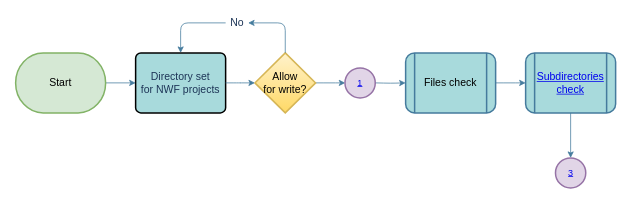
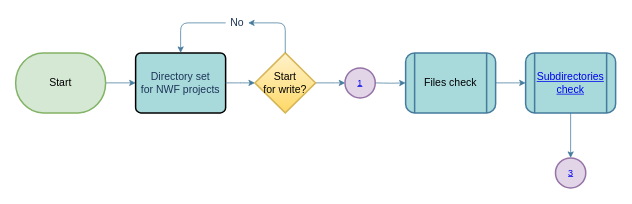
  <mxCell id="0" />
  <mxCell id="1" parent="0" />
  <mxCell id="2" style="edgeStyle=orthogonalEdgeStyle;rounded=1;orthogonalLoop=1;jettySize=auto;html=1;entryX=0;entryY=0.5;entryDx=0;entryDy=0;strokeColor=#457B9D;fillColor=#A8DADC;fontSize=14;fontColor=#1D3557;" parent="1" source="3" target="4" edge="1"><mxGeometry relative="1" as="geometry" /></mxCell>
  <mxCell id="3" value="&lt;span style=&quot;color: rgb(0, 0, 0); font-size: 14px;&quot;&gt;Start&lt;/span&gt;" style="strokeWidth=2;html=1;shape=mxgraph.flowchart.terminator;whiteSpace=wrap;rounded=1;fillColor=#d5e8d4;fontSize=14;strokeColor=#82b366;" parent="1" vertex="1"><mxGeometry x="20" y="70" width="120" height="80" as="geometry" /></mxCell>
  <mxCell id="4" value="Directory set&lt;br&gt;for NWF projects" style="rounded=1;whiteSpace=wrap;html=1;absoluteArcSize=1;arcSize=14;strokeWidth=2;fillColor=#A8DADC;fontSize=14;fontColor=#1D3557;" parent="1" vertex="1"><mxGeometry x="180" y="70" width="120" height="80" as="geometry" /></mxCell>
  <mxCell id="5" style="edgeStyle=orthogonalEdgeStyle;curved=0;rounded=1;sketch=0;orthogonalLoop=1;jettySize=auto;html=1;strokeColor=#457B9D;fillColor=#A8DADC;fontColor=#1D3557;" parent="1" source="6" edge="1"><mxGeometry relative="1" as="geometry"><mxPoint x="459.51" as="targetPoint" y="110" /></mxGeometry></mxCell>
- <mxCell id="6" value="Allow &lt;br&gt;for write?" style="strokeWidth=2;html=1;shape=mxgraph.flowchart.decision;whiteSpace=wrap;rounded=1;fillColor=#fff2cc;fontSize=14;strokeColor=#d6b656;gradientColor=#ffd966;" parent="1" vertex="1"><mxGeometry x="339.02" y="70" width="80.98" height="80" as="geometry" /></mxCell>
+ <mxCell id="6" value="Start &lt;br&gt;for write?" style="strokeWidth=2;html=1;shape=mxgraph.flowchart.decision;whiteSpace=wrap;rounded=1;fillColor=#fff2cc;fontSize=14;strokeColor=#d6b656;gradientColor=#ffd966;" parent="1" vertex="1"><mxGeometry x="339.02" y="70" width="80.98" height="80" as="geometry" /></mxCell>
  <mxCell id="7" style="edgeStyle=orthogonalEdgeStyle;rounded=1;orthogonalLoop=1;jettySize=auto;html=1;strokeColor=#457B9D;fillColor=#A8DADC;fontSize=14;fontColor=#1D3557;entryX=0;entryY=0.5;entryDx=0;entryDy=0;entryPerimeter=0;" parent="1" source="4" target="6" edge="1"><mxGeometry relative="1" as="geometry"><mxPoint x="283.105" as="sourcePoint" y="110" /><mxPoint x="704.835" y="1072.83" as="targetPoint" /><Array as="points" /></mxGeometry></mxCell>
  <mxCell id="8" style="edgeStyle=orthogonalEdgeStyle;curved=0;rounded=1;sketch=0;orthogonalLoop=1;jettySize=auto;html=1;strokeColor=#457B9D;fillColor=#A8DADC;fontColor=#1D3557;" parent="1" source="9" target="4" edge="1"><mxGeometry relative="1" as="geometry"><Array as="points"><mxPoint x="240" y="30" /></Array></mxGeometry></mxCell>
  <mxCell id="9" value="No" style="text;html=1;align=center;verticalAlign=middle;resizable=0;points=[];autosize=1;fontSize=14;fontColor=#1D3557;" parent="1" vertex="1"><mxGeometry x="300" y="20" width="30" height="20" as="geometry" /></mxCell>
  <mxCell id="10" style="edgeStyle=orthogonalEdgeStyle;curved=0;rounded=1;sketch=0;orthogonalLoop=1;jettySize=auto;html=1;strokeColor=#457B9D;fillColor=#A8DADC;fontColor=#1D3557;exitX=0.5;exitY=0;exitDx=0;exitDy=0;exitPerimeter=0;" parent="1" source="6" target="9" edge="1"><mxGeometry relative="1" as="geometry"><mxPoint x="383.8" y="55" as="sourcePoint" /><mxPoint x="205" y="0" as="targetPoint" /><Array as="points"><mxPoint x="380" y="30" /></Array></mxGeometry></mxCell>
  <mxCell id="11" style="edgeStyle=orthogonalEdgeStyle;curved=0;rounded=1;sketch=0;orthogonalLoop=1;jettySize=auto;html=1;entryX=0;entryY=0.5;entryDx=0;entryDy=0;entryPerimeter=0;strokeColor=#457B9D;fillColor=#A8DADC;fontColor=#1D3557;" parent="1" edge="1"><mxGeometry relative="1" as="geometry"><mxPoint x="499.51" as="sourcePoint" y="110" /><mxPoint x="540" as="targetPoint" y="110" /></mxGeometry></mxCell>
  <mxCell id="12" value="&lt;font color=&quot;#000000&quot;&gt;&lt;span style=&quot;font-size: 14px&quot;&gt;Files check&lt;/span&gt;&lt;br&gt;&lt;/font&gt;" style="shape=process;whiteSpace=wrap;html=1;backgroundOutline=1;rounded=1;sketch=0;strokeColor=#457B9D;fillColor=#A8DADC;fontColor=#1D3557;strokeWidth=2;dropTarget=0;" parent="1" vertex="1"><mxGeometry x="540" y="70" width="120" height="80" as="geometry" /></mxCell>
  <mxCell id="13" style="edgeStyle=orthogonalEdgeStyle;curved=0;rounded=1;sketch=0;orthogonalLoop=1;jettySize=auto;html=1;entryX=0.5;entryY=0;entryDx=0;entryDy=0;entryPerimeter=0;strokeColor=#457B9D;fillColor=#A8DADC;fontColor=#1D3557;" parent="1" source="14" target="16" edge="1"><mxGeometry relative="1" as="geometry" /></mxCell>
  <mxCell id="14" value="&lt;font color=&quot;#000000&quot;&gt;&lt;span style=&quot;font-size: 14px&quot;&gt;&lt;a href=&quot;data:page/id,qLqglH6t4KBjx-KlHXem&quot;&gt;Subdirectories check&lt;/a&gt;&lt;br&gt;&lt;/span&gt;&lt;/font&gt;" style="shape=process;whiteSpace=wrap;html=1;backgroundOutline=1;rounded=1;sketch=0;strokeColor=#457B9D;fillColor=#A8DADC;fontColor=#1D3557;strokeWidth=2;" parent="1" vertex="1"><mxGeometry x="700" y="70" width="120" height="80" as="geometry" /></mxCell>
  <mxCell id="15" style="edgeStyle=orthogonalEdgeStyle;curved=0;rounded=1;sketch=0;orthogonalLoop=1;jettySize=auto;html=1;entryX=0;entryY=0.5;entryDx=0;entryDy=0;entryPerimeter=0;strokeColor=#457B9D;fillColor=#A8DADC;fontColor=#1D3557;exitX=1;exitY=0.5;exitDx=0;exitDy=0;" parent="1" source="12" edge="1"><mxGeometry relative="1" as="geometry"><mxPoint x="660" as="sourcePoint" y="110" /><mxPoint x="700" as="targetPoint" y="110" /><Array as="points" /></mxGeometry></mxCell>
  <mxCell id="16" value="&lt;a href=&quot;data:page/id,qLqglH6t4KBjx-KlHXem&quot;&gt;3&lt;/a&gt;" style="verticalLabelPosition=middle;verticalAlign=middle;html=1;shape=mxgraph.flowchart.on-page_reference;rounded=1;comic=0;sketch=0;strokeColor=#9673a6;strokeWidth=2;fillColor=#e1d5e7;labelPosition=center;align=center;" parent="1" vertex="1"><mxGeometry x="739.82" y="210" width="40.36" height="40" as="geometry" /></mxCell>
  <mxCell id="17" value="&lt;a href=&quot;null&quot;&gt;1&lt;/a&gt;" style="verticalLabelPosition=middle;verticalAlign=middle;html=1;shape=mxgraph.flowchart.on-page_reference;rounded=1;comic=0;sketch=0;strokeColor=#9673a6;strokeWidth=2;fillColor=#e1d5e7;labelPosition=center;align=center;" parent="1" vertex="1"><mxGeometry x="459.15" y="90" width="40.36" height="40" as="geometry" /></mxCell>
